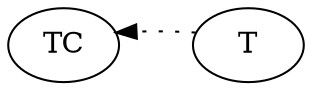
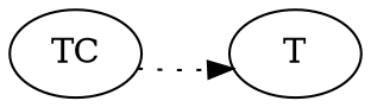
  digraph {
    rankdir=LR
    TC
    T
-   T -> TC [color=black style=dotted]
+   TC -> T [color=black style=dotted]
  }
